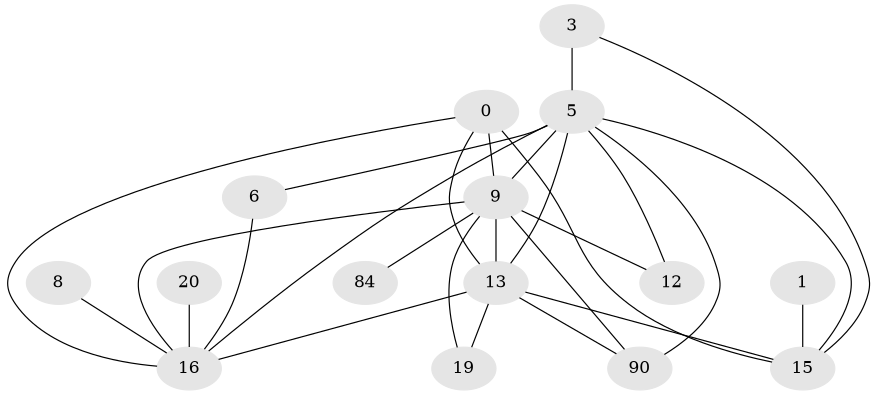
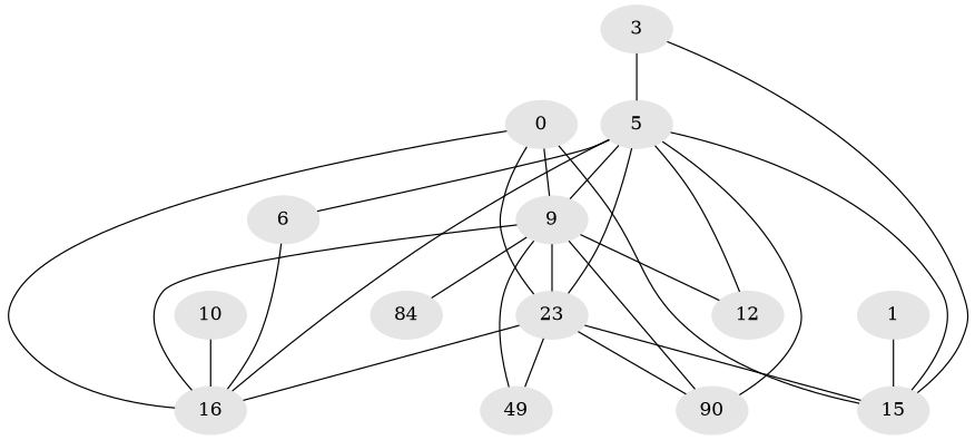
  graph {
    node [color=gray90 style=filled]
    edge [weight=1.0]
    1
    15
    3
    5
    16
    6
    9
    12
-   13
+   13 [label=23]
    n10 [label=90]
-   8
    n12 [label=84]
-   19
+   19 [label=49]
    n14 [label=0]
-   10 [label=20]
+   10
    1 -- 15
    3 -- 15
    3 -- 5 [weight=2.0]
    5 -- 15 [weight=2.0]
    5 -- 16
    5 -- 6
    5 -- 9 [weight=2.0]
    5 -- 12
    5 -- 13 [weight=3.0]
    5 -- n10 [weight=2.0]
    6 -- 16
    9 -- 16
    9 -- 12
    9 -- 13
    9 -- n10
    9 -- n12
    9 -- 19
    13 -- 15
    13 -- 16
    13 -- n10
    13 -- 19
-   8 -- 16
    n14 -- 15 [weight=2.0]
    n14 -- 16
    n14 -- 9
    n14 -- 13
    10 -- 16
  }
